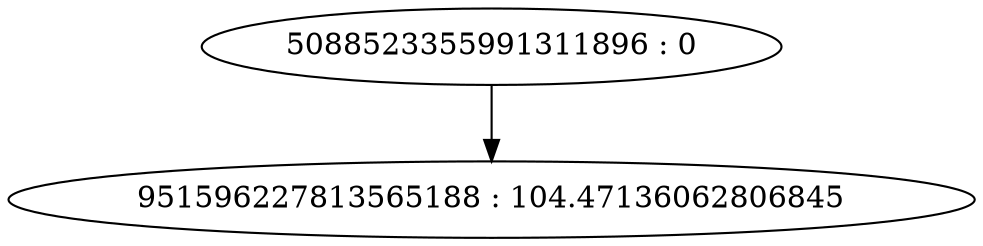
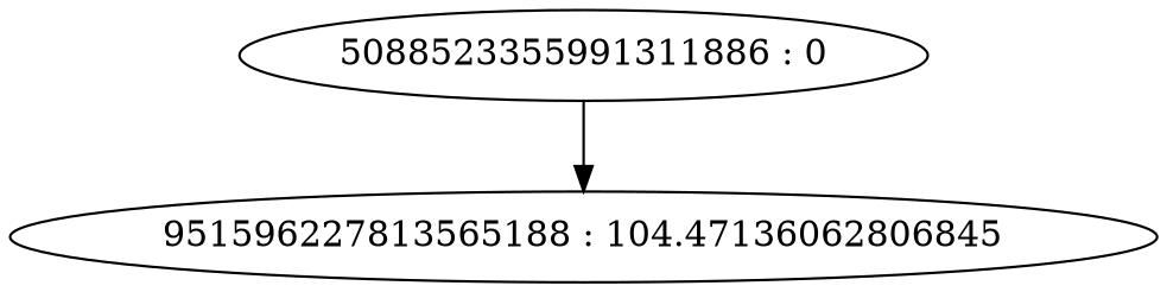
  digraph {
-   n1 [label="5088523355991311896 : 0"]
+   n1 [label="5088523355991311886 : 0"]
    n2 [label="951596227813565188 : 104.47136062806845"]
    n1 -> n2
  }
